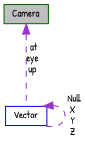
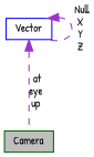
  digraph {
    fontname="Patrick Hand"
    node [fontname="Patrick Hand" fontsize=10 shape=record style=filled]
    edge [color=darkorchid3 dir=back fontname="Patrick Hand" fontsize=10 labelfontname=Helvetica labelfontsize=10 style=dashed]
    n1 [color=darkgreen fillcolor=grey75 fontcolor=black height=0.2 label=Camera width=0.4]
    n2 [color=blue fillcolor=white height=0.2 label=Vector width=0.4]
-   n1 -> n2 [label=" at\neye\nup"]
+   n2 -> n1 [label=" at\neye\nup"]
    n2 -> n2 [label=" Null\nX\nY\nZ"]
  }
